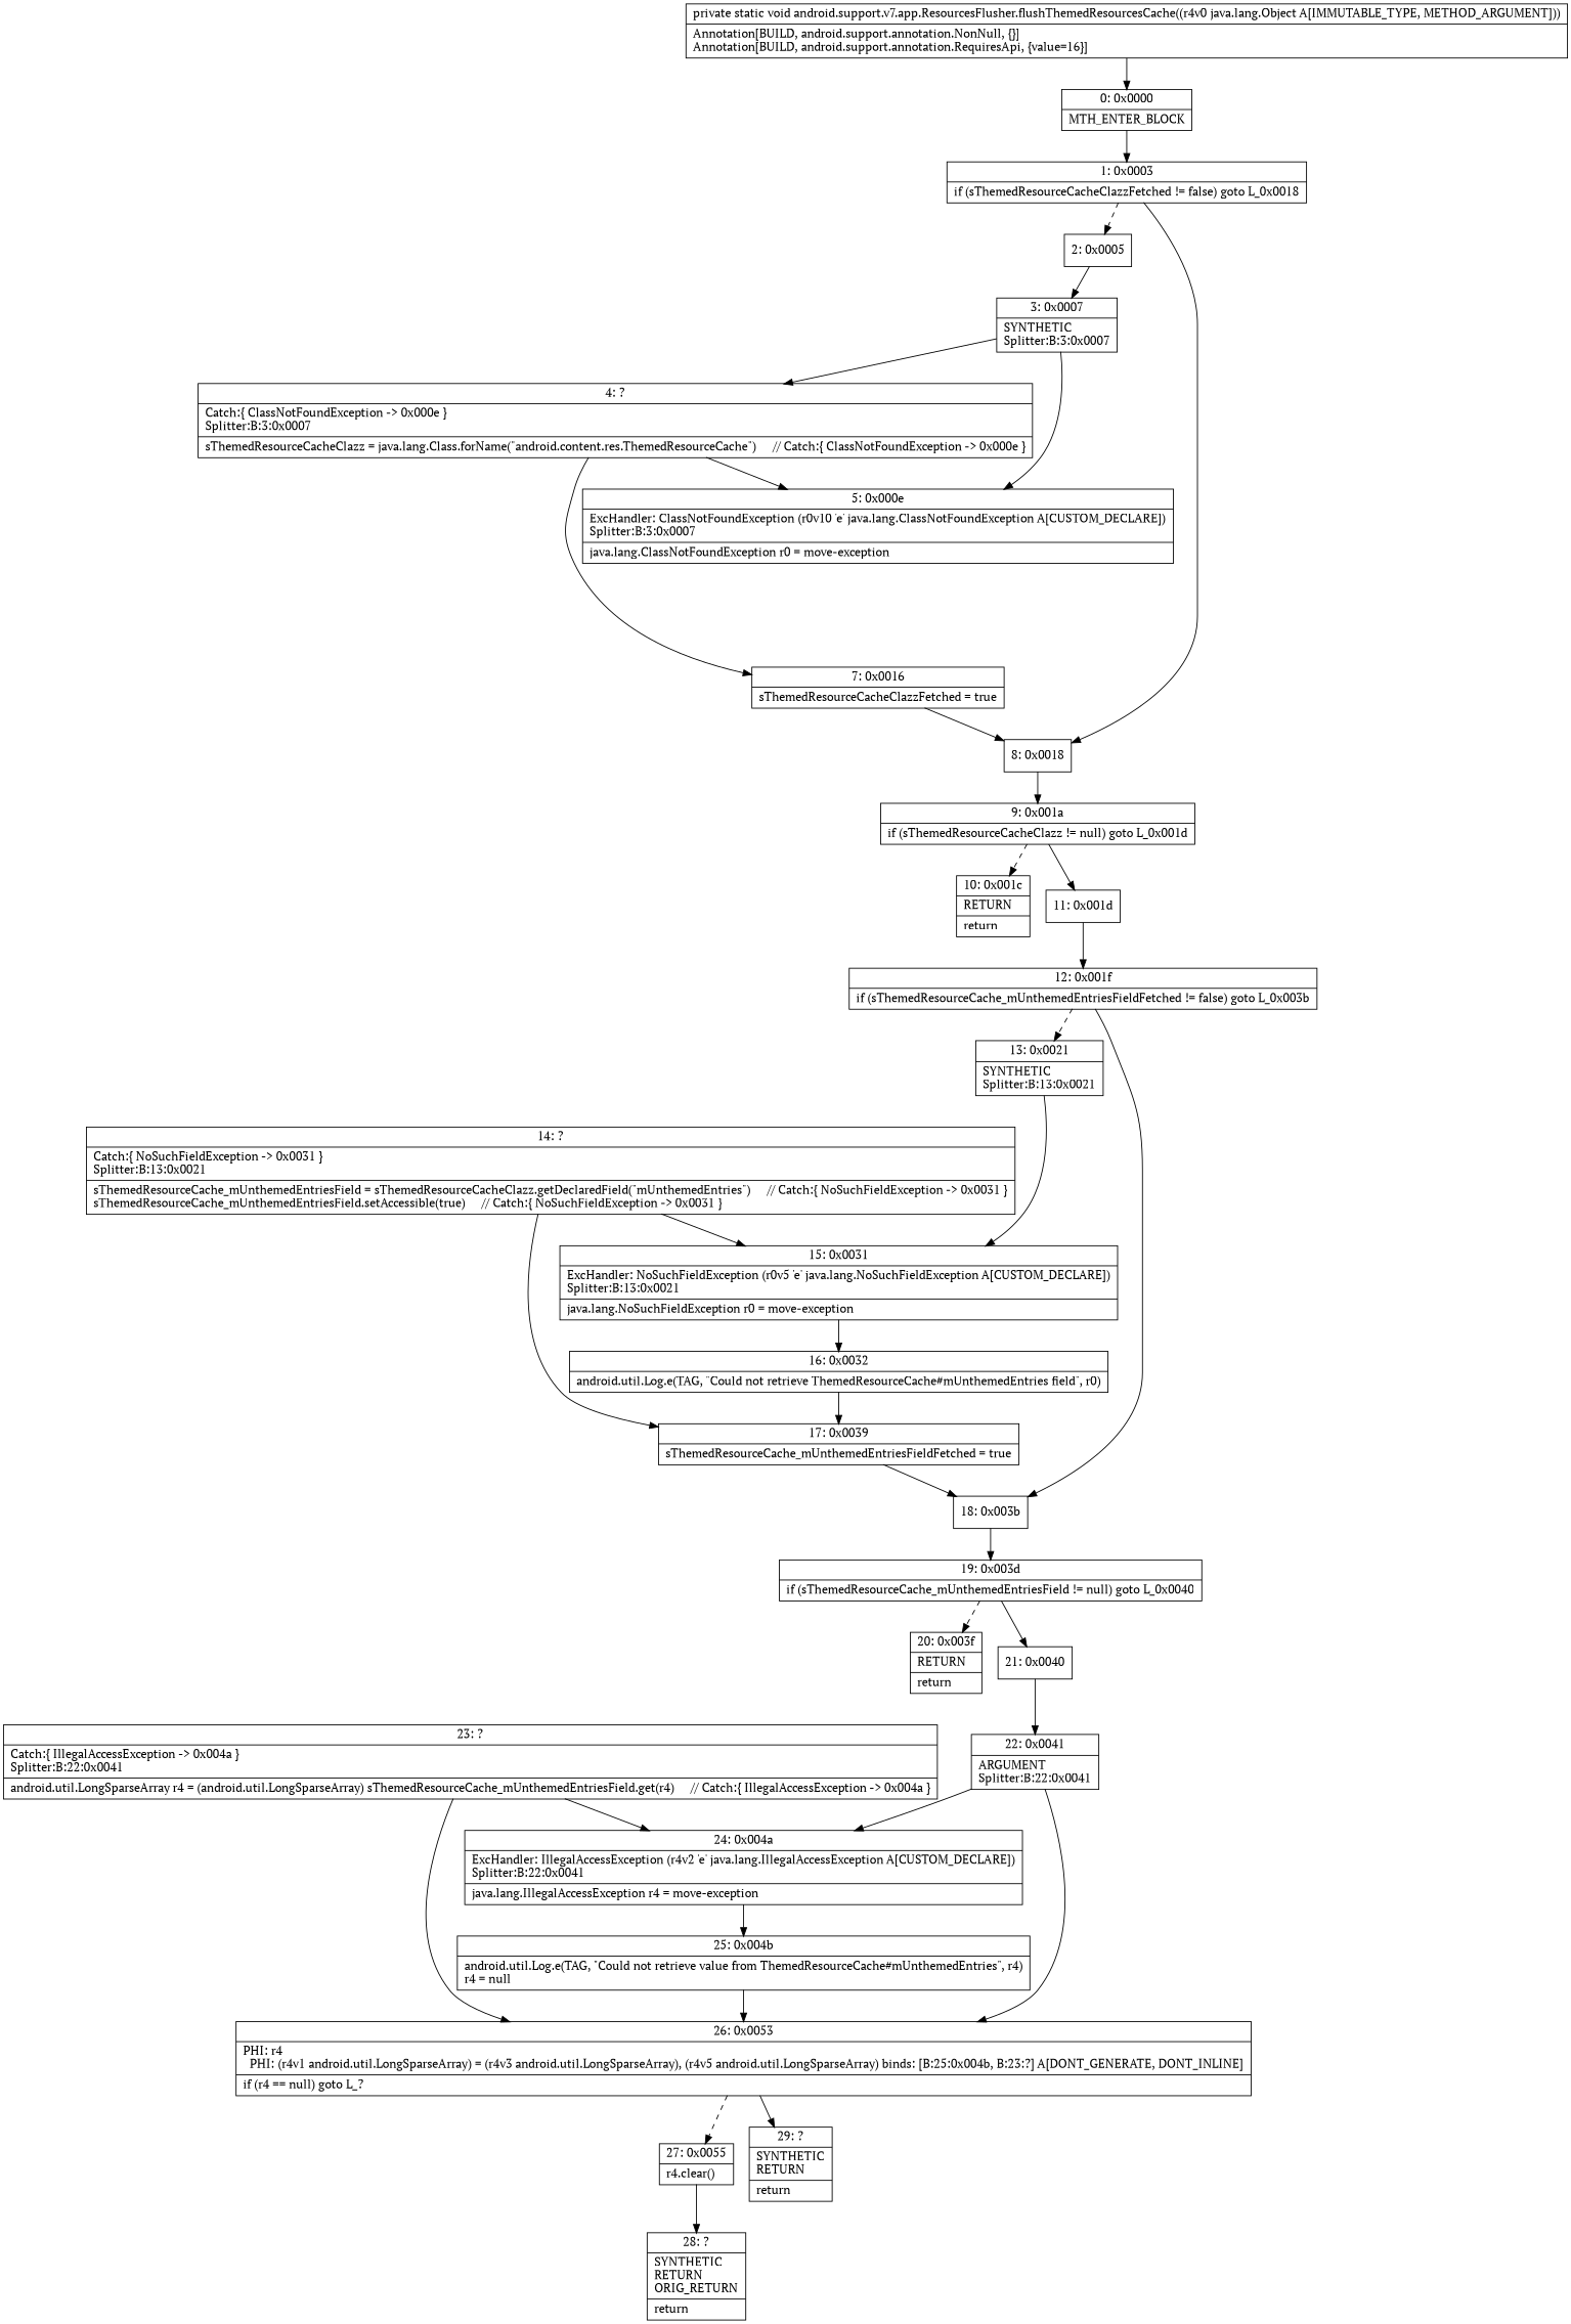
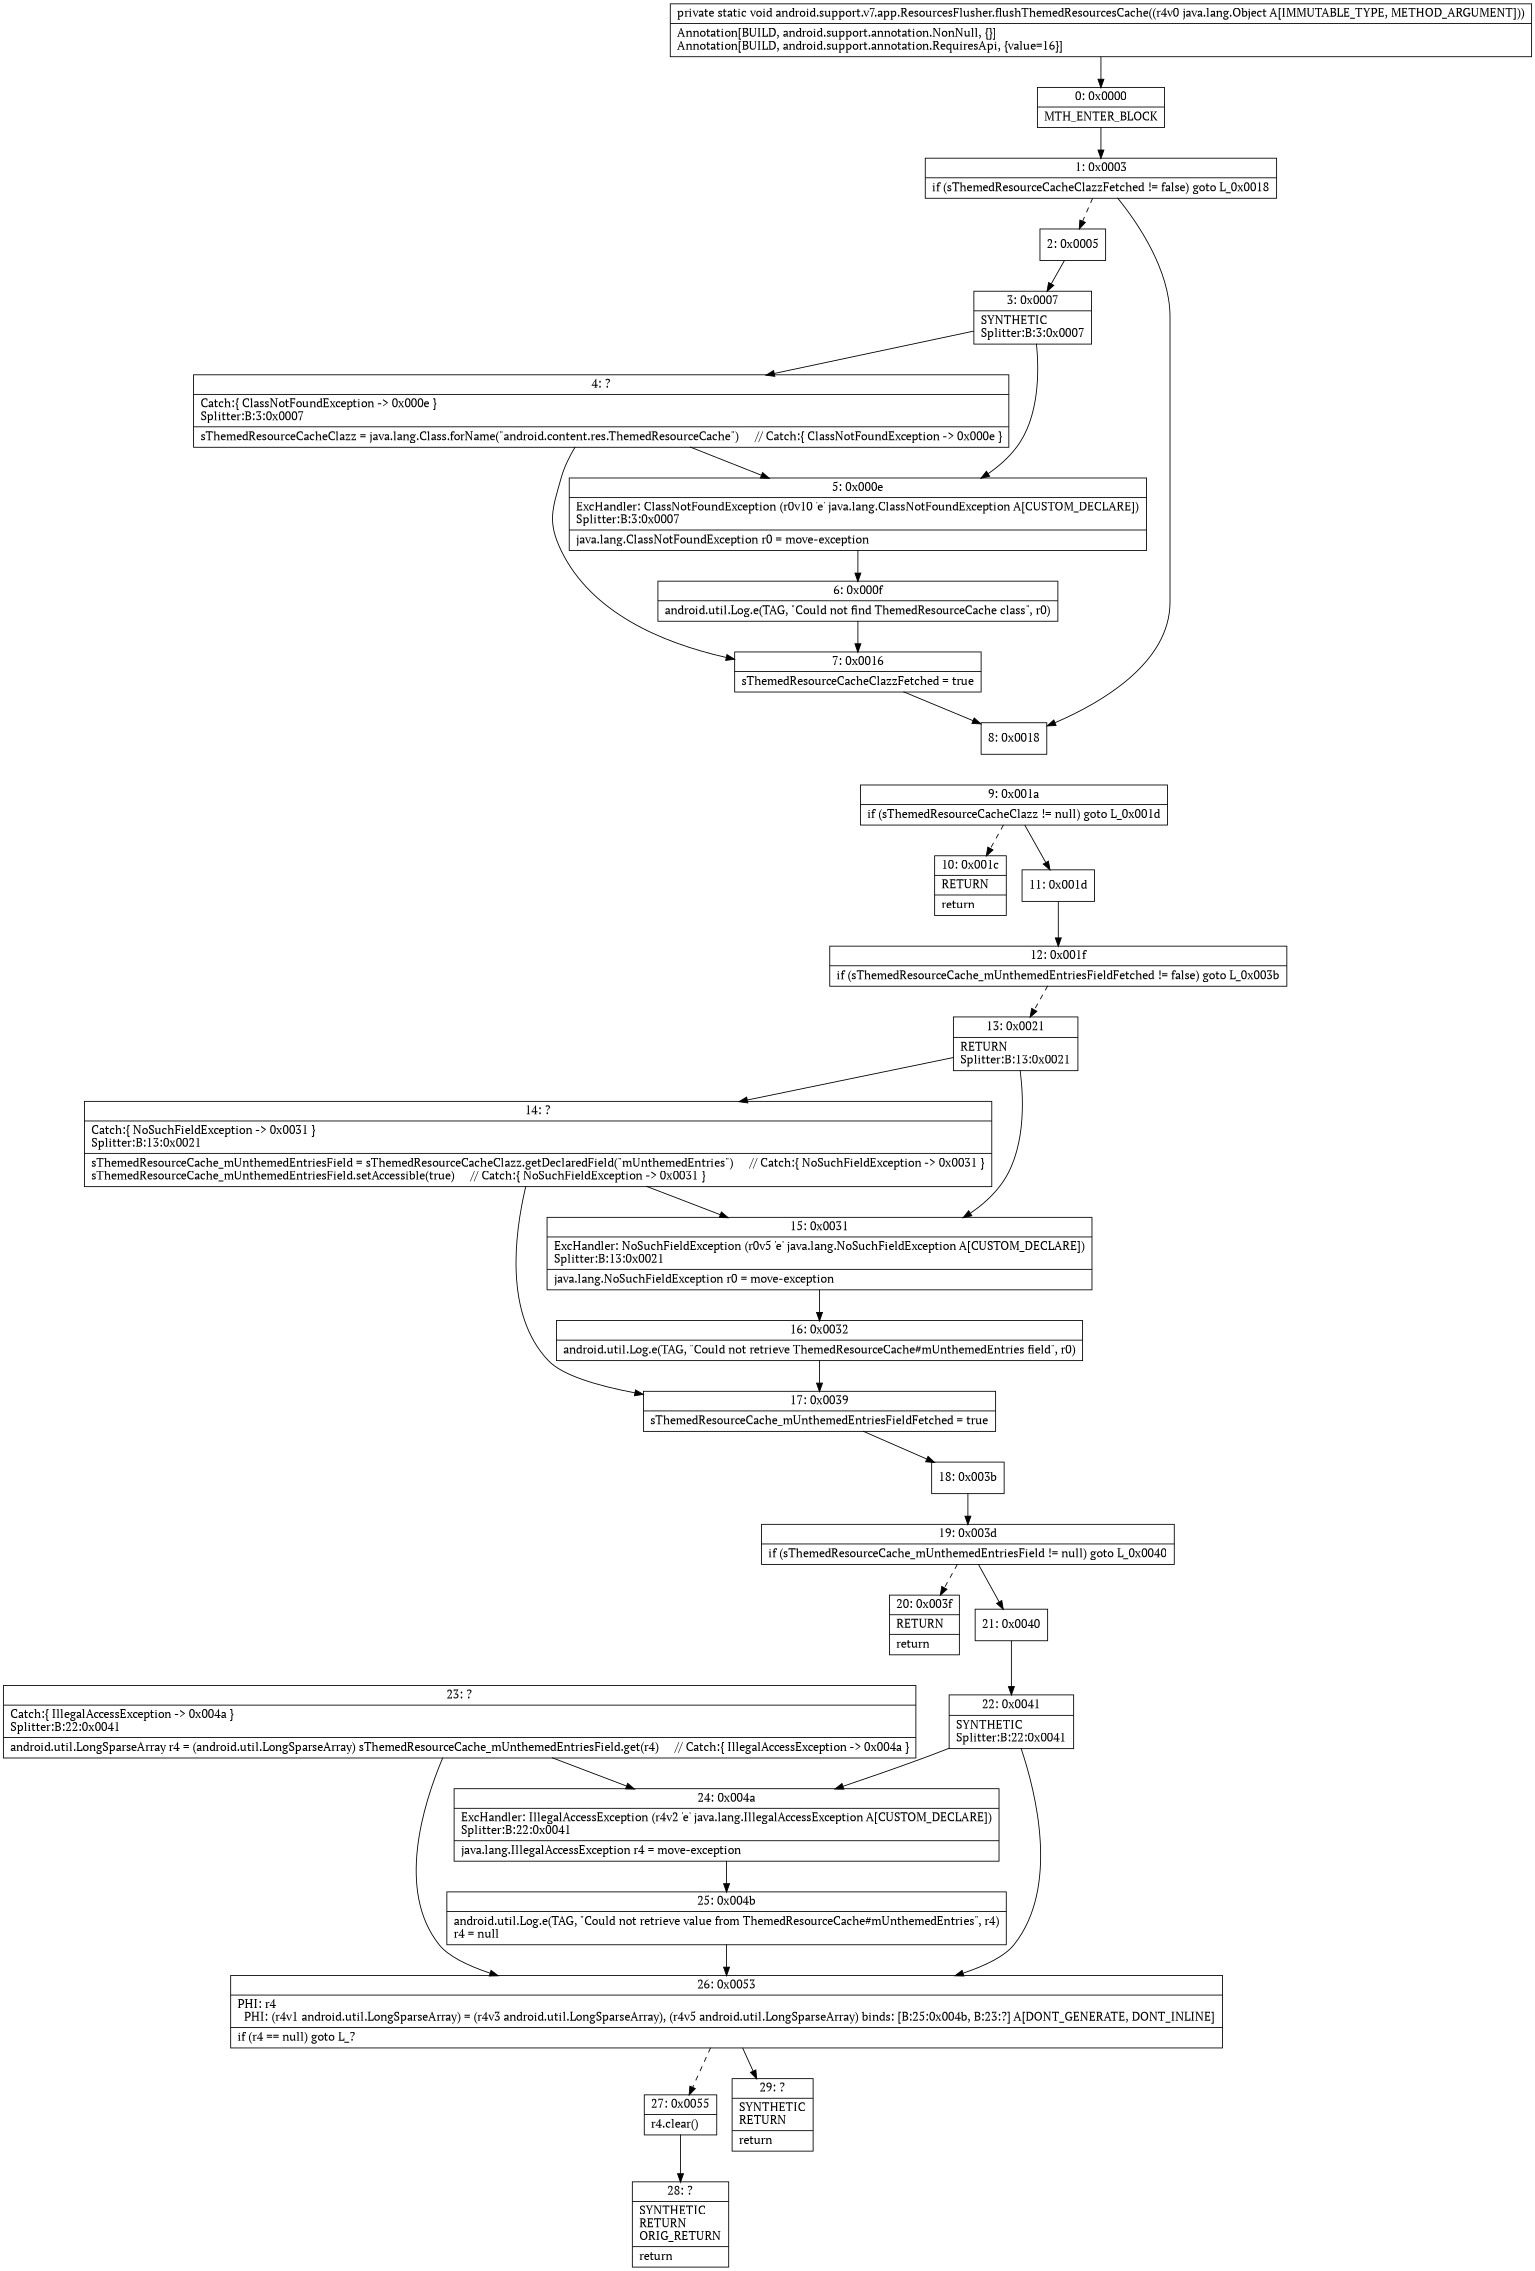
  digraph {
    fontname="PT Serif"
    node [fontname="PT Serif" shape=record]
    edge [fontname="PT Serif"]
    n1 [label="{0\:\ 0x0000|MTH_ENTER_BLOCK\l}"]
    n2 [label="{1\:\ 0x0003|if (sThemedResourceCacheClazzFetched != false) goto L_0x0018\l}"]
    n3 [label="{2\:\ 0x0005}"]
    n4 [label="{8\:\ 0x0018}"]
    n5 [label="{3\:\ 0x0007|SYNTHETIC\lSplitter:B:3:0x0007\l}"]
    n6 [label="{9\:\ 0x001a|if (sThemedResourceCacheClazz != null) goto L_0x001d\l}"]
    n7 [label="{4\:\ ?|Catch:\{ ClassNotFoundException \-\> 0x000e \}\lSplitter:B:3:0x0007\l|sThemedResourceCacheClazz = java.lang.Class.forName(\"android.content.res.ThemedResourceCache\")     \/\/ Catch:\{ ClassNotFoundException \-\> 0x000e \}\l}"]
    n8 [label="{5\:\ 0x000e|ExcHandler: ClassNotFoundException (r0v10 'e' java.lang.ClassNotFoundException A[CUSTOM_DECLARE])\lSplitter:B:3:0x0007\l|java.lang.ClassNotFoundException r0 = move\-exception\l}"]
    n9 [label="{7\:\ 0x0016|sThemedResourceCacheClazzFetched = true\l}"]
+   n10 [label="{6\:\ 0x000f|android.util.Log.e(TAG, \"Could not find ThemedResourceCache class\", r0)\l}"]
    n11 [label="{10\:\ 0x001c|RETURN\l|return\l}"]
    n12 [label="{11\:\ 0x001d}"]
    n13 [label="{12\:\ 0x001f|if (sThemedResourceCache_mUnthemedEntriesFieldFetched != false) goto L_0x003b\l}"]
-   n14 [label="{13\:\ 0x0021|SYNTHETIC\lSplitter:B:13:0x0021\l}"]
+   n14 [label="{13\:\ 0x0021|RETURN\lSplitter:B:13:0x0021\l}"]
    n15 [label="{18\:\ 0x003b}"]
    n16 [label="{14\:\ ?|Catch:\{ NoSuchFieldException \-\> 0x0031 \}\lSplitter:B:13:0x0021\l|sThemedResourceCache_mUnthemedEntriesField = sThemedResourceCacheClazz.getDeclaredField(\"mUnthemedEntries\")     \/\/ Catch:\{ NoSuchFieldException \-\> 0x0031 \}\lsThemedResourceCache_mUnthemedEntriesField.setAccessible(true)     \/\/ Catch:\{ NoSuchFieldException \-\> 0x0031 \}\l}"]
    n17 [label="{15\:\ 0x0031|ExcHandler: NoSuchFieldException (r0v5 'e' java.lang.NoSuchFieldException A[CUSTOM_DECLARE])\lSplitter:B:13:0x0021\l|java.lang.NoSuchFieldException r0 = move\-exception\l}"]
    n18 [label="{19\:\ 0x003d|if (sThemedResourceCache_mUnthemedEntriesField != null) goto L_0x0040\l}"]
    n19 [label="{17\:\ 0x0039|sThemedResourceCache_mUnthemedEntriesFieldFetched = true\l}"]
    n20 [label="{16\:\ 0x0032|android.util.Log.e(TAG, \"Could not retrieve ThemedResourceCache#mUnthemedEntries field\", r0)\l}"]
    n21 [label="{20\:\ 0x003f|RETURN\l|return\l}"]
    n22 [label="{21\:\ 0x0040}"]
-   n23 [label="{22\:\ 0x0041|ARGUMENT\lSplitter:B:22:0x0041\l}"]
+   n23 [label="{22\:\ 0x0041|SYNTHETIC\lSplitter:B:22:0x0041\l}"]
    n24 [label="{24\:\ 0x004a|ExcHandler: IllegalAccessException (r4v2 'e' java.lang.IllegalAccessException A[CUSTOM_DECLARE])\lSplitter:B:22:0x0041\l|java.lang.IllegalAccessException r4 = move\-exception\l}"]
    n25 [label="{26\:\ 0x0053|PHI: r4 \l  PHI: (r4v1 android.util.LongSparseArray) = (r4v3 android.util.LongSparseArray), (r4v5 android.util.LongSparseArray) binds: [B:25:0x004b, B:23:?] A[DONT_GENERATE, DONT_INLINE]\l|if (r4 == null) goto L_?\l}"]
    n26 [label="{23\:\ ?|Catch:\{ IllegalAccessException \-\> 0x004a \}\lSplitter:B:22:0x0041\l|android.util.LongSparseArray r4 = (android.util.LongSparseArray) sThemedResourceCache_mUnthemedEntriesField.get(r4)     \/\/ Catch:\{ IllegalAccessException \-\> 0x004a \}\l}"]
    n27 [label="{25\:\ 0x004b|android.util.Log.e(TAG, \"Could not retrieve value from ThemedResourceCache#mUnthemedEntries\", r4)\lr4 = null\l}"]
    n28 [label="{27\:\ 0x0055|r4.clear()\l}"]
    n29 [label="{29\:\ ?|SYNTHETIC\lRETURN\l|return\l}"]
    n30 [label="{28\:\ ?|SYNTHETIC\lRETURN\lORIG_RETURN\l|return\l}"]
    n31 [label="{private static void android.support.v7.app.ResourcesFlusher.flushThemedResourcesCache((r4v0 java.lang.Object A[IMMUTABLE_TYPE, METHOD_ARGUMENT]))  | Annotation[BUILD, android.support.annotation.NonNull, \{\}]\lAnnotation[BUILD, android.support.annotation.RequiresApi, \{value=16\}]\l}"]
    n1 -> n2
    n2 -> n3 [style=dashed]
    n2 -> n4
    n3 -> n5
-   n4 -> n6
    n5 -> n7
    n5 -> n8
    n6 -> n11 [style=dashed]
    n6 -> n12
    n7 -> n8
    n7 -> n9
+   n8 -> n10
    n9 -> n4
+   n10 -> n9
    n12 -> n13
    n13 -> n14 [style=dashed]
-   n13 -> n15
+   n14 -> n16
    n14 -> n17
    n15 -> n18
    n16 -> n17
    n16 -> n19
    n17 -> n20
    n18 -> n21 [style=dashed]
    n18 -> n22
    n19 -> n15
    n20 -> n19
    n22 -> n23
    n23 -> n24
    n23 -> n25
    n24 -> n27
    n25 -> n28 [style=dashed]
    n25 -> n29
    n26 -> n24
    n26 -> n25
    n27 -> n25
    n28 -> n30
    n31 -> n1
  }
